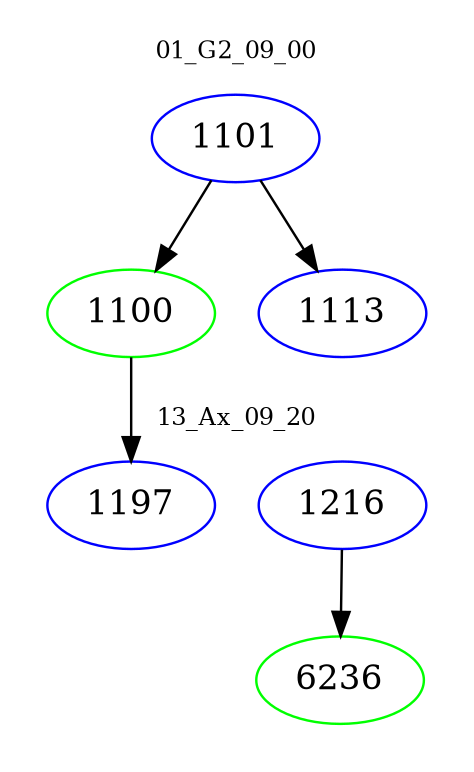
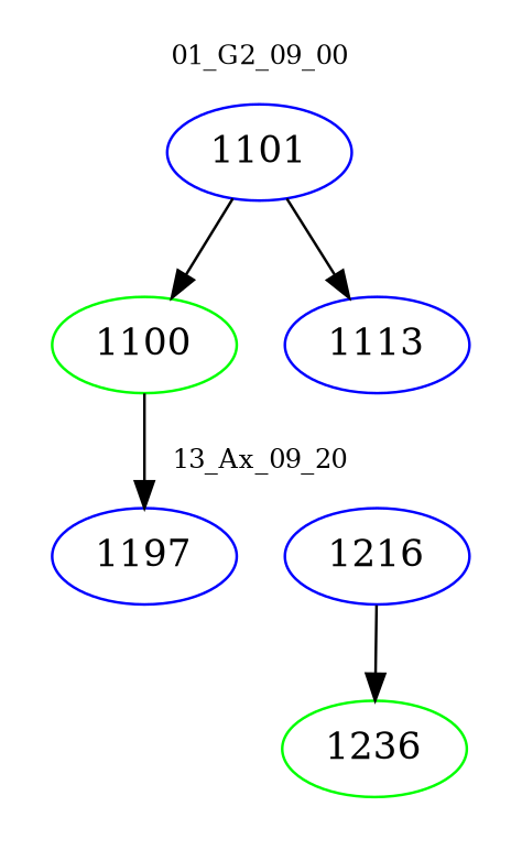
  digraph {
    node [color=blue]
    edge [color=black]
    n1 [label=1216]
    n2 [label=1197]
-   n3 [color=green label=6236]
+   n3 [color=green label=1236]
    n4 [label=1101]
    n5 [color=green label=1100]
    n6 [label=1113]
    subgraph cluster_1 {
      color=white
      fontsize=10
      label="13_Ax_09_20"
      n1
      n2
      n3
    }
    subgraph cluster_2 {
      color=white
      fontsize=10
      label="01_G2_09_00"
      n4
      n5
      n6
    }
    n1 -> n3
    n4 -> n5
    n4 -> n6
    n5 -> n2
  }
